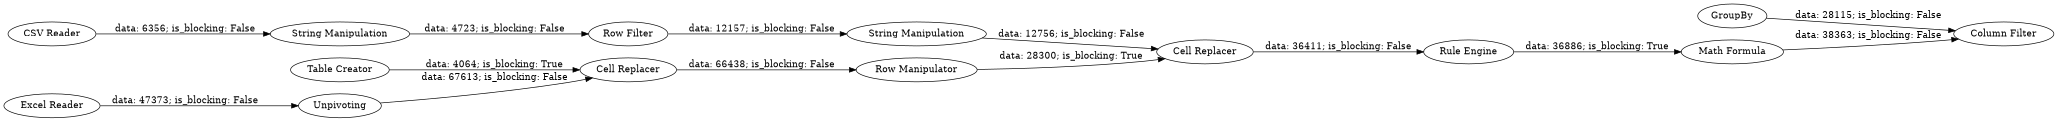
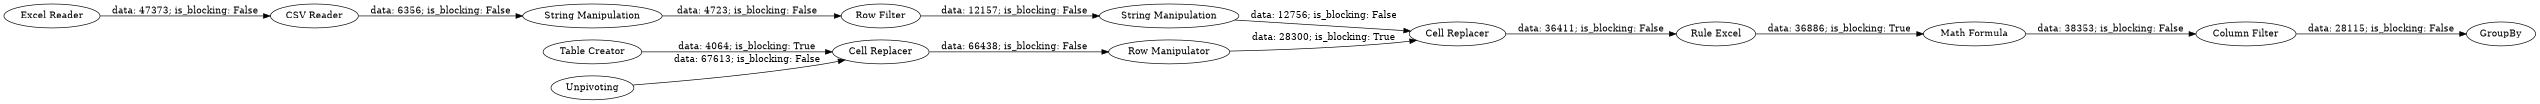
  digraph {
    rankdir=LR
    n1 [label="Math Formula"]
    n2 [label="Column Filter"]
    n3 [label=GroupBy]
-   n4 [label="Rule Engine"]
+   n4 [label="Rule Excel"]
    n5 [label="CSV Reader"]
    n6 [label="String Manipulation"]
    n7 [label="Row Filter"]
    n8 [label="String Manipulation"]
    n9 [label="Table Creator"]
    n10 [label="Cell Replacer"]
    n11 [label="Row Manipulator"]
    n12 [label="Cell Replacer"]
    n13 [label=Unpivoting]
    n14 [label="Excel Reader"]
-   n1 -> n2 [label="data: 38363; is_blocking: False"]
-   n3 -> n2 [label="data: 28115; is_blocking: False"]
+   n1 -> n2 [label="data: 38353; is_blocking: False"]
+   n2 -> n3 [label="data: 28115; is_blocking: False"]
    n4 -> n1 [label="data: 36886; is_blocking: True"]
    n5 -> n6 [label="data: 6356; is_blocking: False"]
    n6 -> n7 [label="data: 4723; is_blocking: False"]
    n7 -> n8 [label="data: 12157; is_blocking: False"]
    n8 -> n12 [label="data: 12756; is_blocking: False"]
    n9 -> n10 [label="data: 4064; is_blocking: True"]
    n10 -> n11 [label="data: 66438; is_blocking: False"]
    n11 -> n12 [label="data: 28300; is_blocking: True"]
    n12 -> n4 [label="data: 36411; is_blocking: False"]
    n13 -> n10 [label="data: 67613; is_blocking: False"]
-   n14 -> n13 [label="data: 47373; is_blocking: False"]
+   n14 -> n5 [label="data: 47373; is_blocking: False"]
  }
